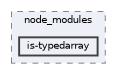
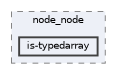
  digraph {
    compound=true
    n1 [color=grey25 fillcolor="#edf0f7" fontname=Helvetica fontsize=10 height=0.2 label="is-typedarray" shape=box style="filled,bold" width=0.4]
    subgraph cluster_1 {
      bgcolor="#edf0f7"
      fontname=Helvetica
      fontsize=10
-     label=node_modules
+     label=node_node
      pencolor=grey50
      style="filled,dashed"
      n1
    }
  }
